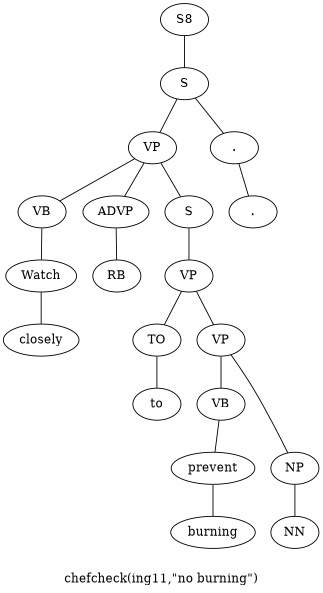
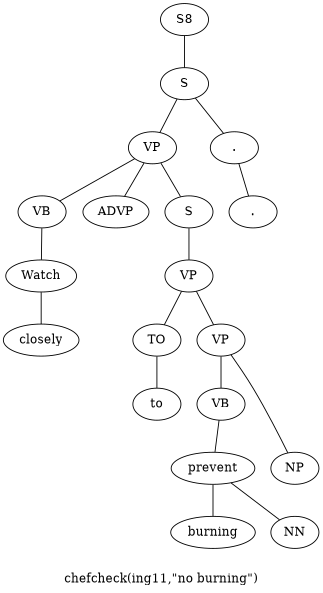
  graph {
    label="chefcheck(ing11,\"no burning\")"
    n1 [label=S8]
    n2 [label=S]
    n3 [label=VP]
    n4 [label="."]
    n5 [label=VB]
    n6 [label=ADVP]
    n7 [label=S]
    n8 [label="."]
    n9 [label=Watch]
-   n10 [label=RB]
    n11 [label=VP]
    n12 [label=closely]
    n13 [label=TO]
    n14 [label=VP]
    n15 [label=to]
    n16 [label=VB]
    n17 [label=NP]
    n18 [label=prevent]
    n19 [label=NN]
    n20 [label=burning]
    n1 -- n2
    n2 -- n3
    n2 -- n4
    n3 -- n5
    n3 -- n6
    n3 -- n7
    n4 -- n8
    n5 -- n9
-   n6 -- n10
    n7 -- n11
    n9 -- n12
    n11 -- n13
    n11 -- n14
    n13 -- n15
    n14 -- n16
    n14 -- n17
    n16 -- n18
-   n17 -- n19
+   n18 -- n19
    n18 -- n20
  }
